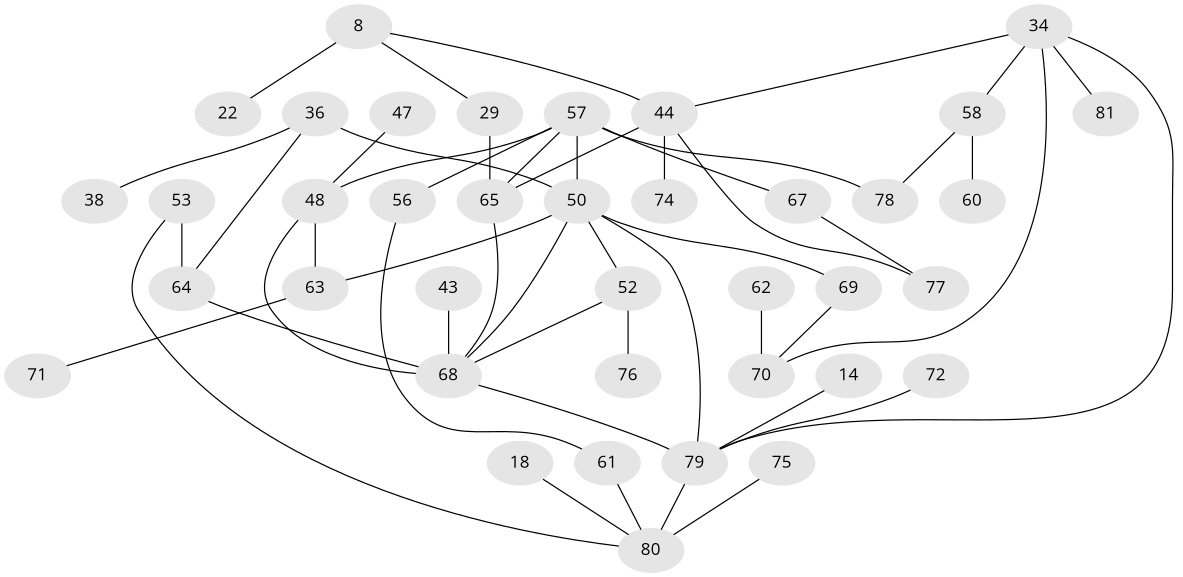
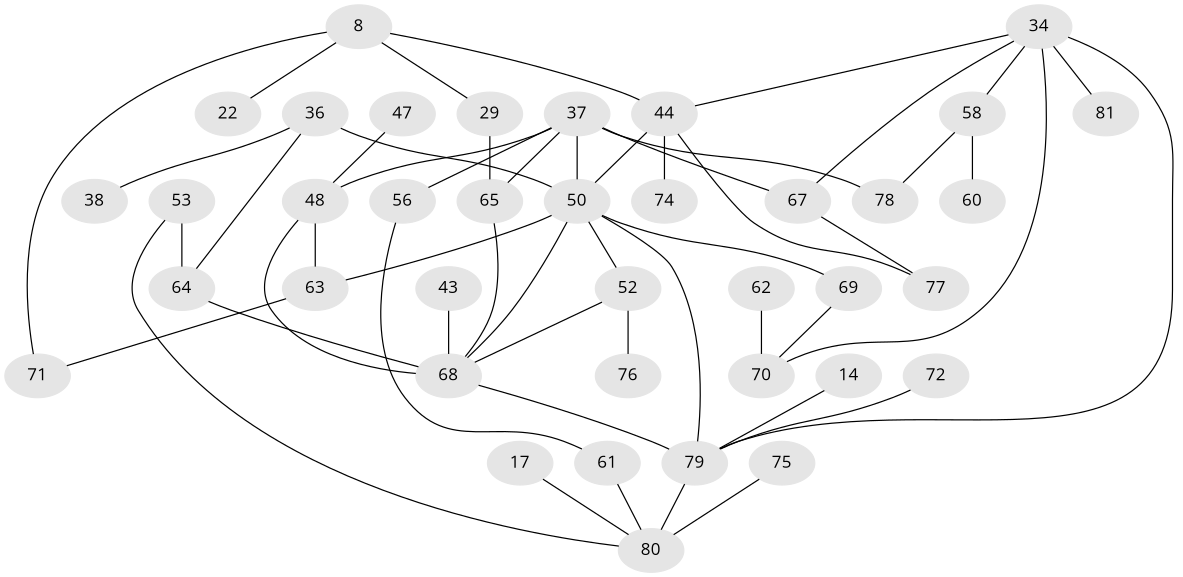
  graph {
    fontname="Open Sans"
    node [color=gray90 fontname="Open Sans" style=filled]
    edge [fontname="Open Sans"]
    8
    22
    29
    44 [super="+41+31"]
    71
    65 [super="+49"]
    50 [super="+1+40"]
    74
    77
    79 [super="+15+19+54+59"]
    80 [super="+12+73"]
    14
-   18
+   18 [label=17]
    68 [super="+35+20"]
    58 [super="+21+39"]
    78
    60
    34 [super="+9"]
    67 [super="+57"]
    70 [super="+11+42+51"]
    81
    36 [super="+23"]
    38
    64 [super="+30+26"]
    63
    52
    69
-   37 [super="+33+27" label=57]
+   37 [super="+33+27"]
    48 [super="+46+45"]
    56 [super="+55"]
    61 [super="+17"]
    43
    47
    76
    53 [super="+24"]
    62
    72
    75
    8 -- 22
    8 -- 29
    8 -- 44
+   8 -- 71
    29 -- 65
-   44 -- 65 [weight=2]
+   44 -- 50 [weight=2]
    44 -- 74
    44 -- 77
    65 -- 68
    50 -- 79 [weight=3]
    50 -- 68
    50 -- 63
    50 -- 52
    50 -- 69
    79 -- 80 [weight=2]
    14 -- 79
    18 -- 80
    68 -- 79
    58 -- 78
    58 -- 60 [weight=3]
    34 -- 44
    34 -- 79 [weight=3]
    34 -- 58 [weight=2]
+   34 -- 67
    34 -- 70
    34 -- 81
    67 -- 77
    36 -- 50 [weight=4]
    36 -- 38 [weight=2]
    36 -- 64
    64 -- 68 [weight=3]
    63 -- 71
    52 -- 68
    52 -- 76
    69 -- 70
    37 -- 65
    37 -- 50 [weight=2]
    37 -- 78
    37 -- 67 [weight=2]
    37 -- 48
    37 -- 56
    48 -- 68 [weight=2]
    48 -- 63
    56 -- 61
    61 -- 80
    43 -- 68
    47 -- 48
    53 -- 80
    53 -- 64 [weight=2]
    62 -- 70
    72 -- 79
    75 -- 80
  }
